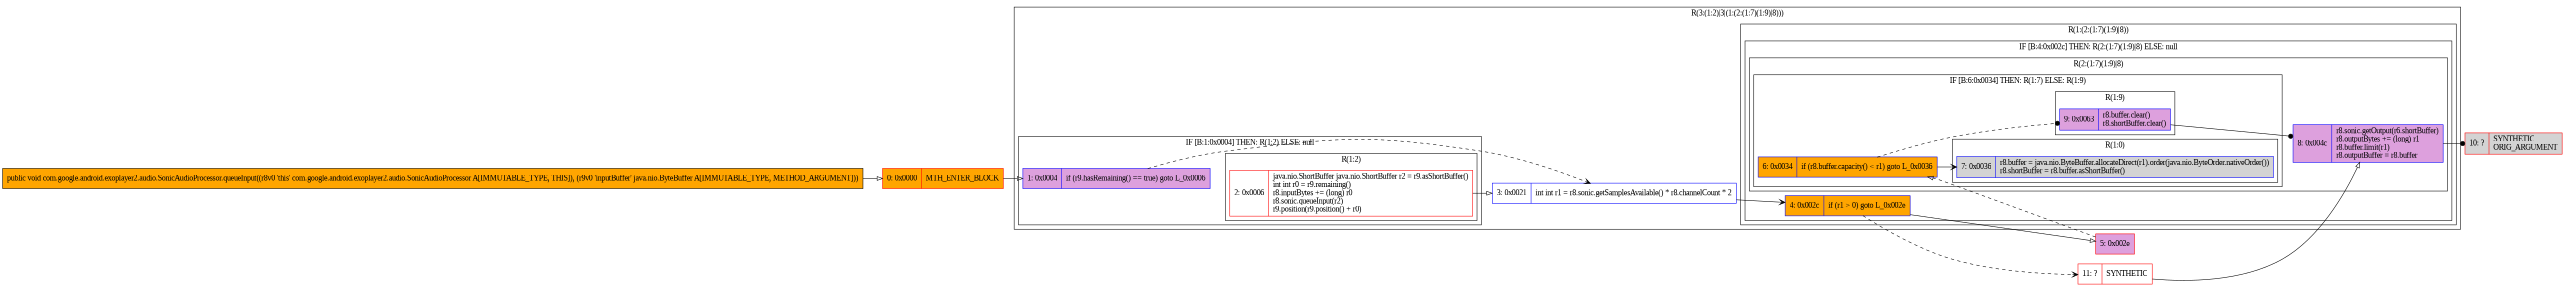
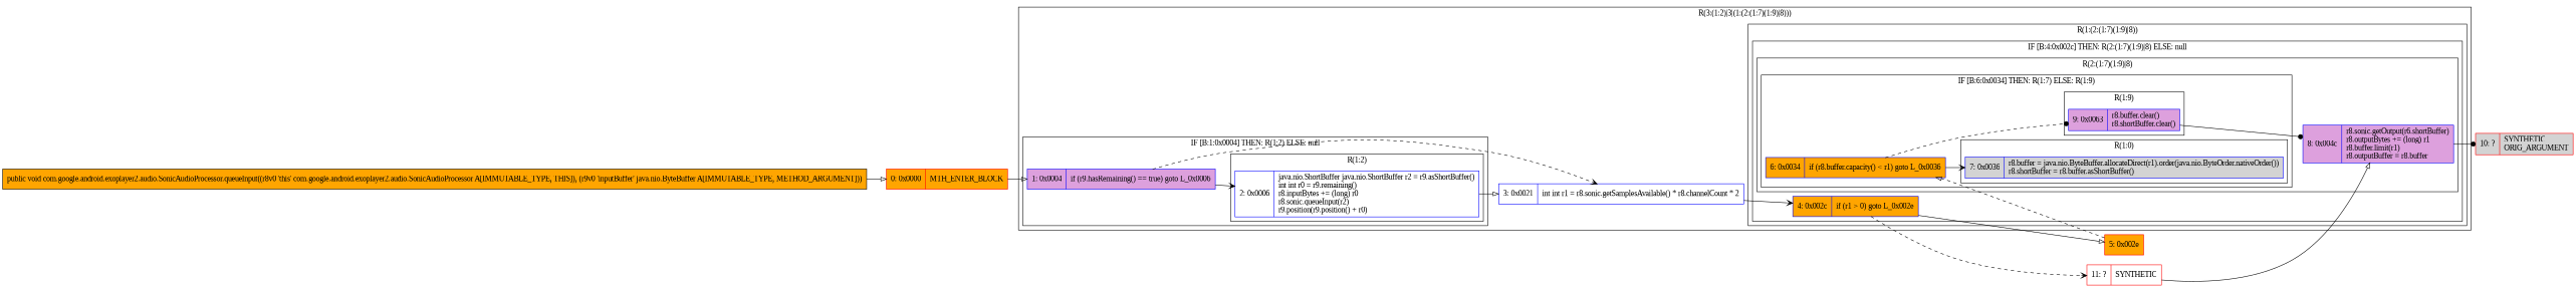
  digraph {
    fontname="Liberation Serif"
    rankdir=LR
    node [color=blue fillcolor=plum fontname="Liberation Serif" shape=record style=filled]
    edge [arrowhead=onormal fontname="Liberation Serif"]
-   n1 [color=red fillcolor=white label="{2\:\ 0x0006|java.nio.ShortBuffer java.nio.ShortBuffer r2 = r9.asShortBuffer()\lint int r0 = r9.remaining()\lr8.inputBytes += (long) r0\lr8.sonic.queueInput(r2)\lr9.position(r9.position() + r0)\l}"]
+   n1 [fillcolor=white label="{2\:\ 0x0006|java.nio.ShortBuffer java.nio.ShortBuffer r2 = r9.asShortBuffer()\lint int r0 = r9.remaining()\lr8.inputBytes += (long) r0\lr8.sonic.queueInput(r2)\lr9.position(r9.position() + r0)\l}"]
    n2 [label="{1\:\ 0x0004|if (r9.hasRemaining() == true) goto L_0x0006\l}"]
    n3 [fillcolor=lightgrey label="{7\:\ 0x0036|r8.buffer = java.nio.ByteBuffer.allocateDirect(r1).order(java.nio.ByteOrder.nativeOrder())\lr8.shortBuffer = r8.buffer.asShortBuffer()\l}"]
    n4 [label="{9\:\ 0x0063|r8.buffer.clear()\lr8.shortBuffer.clear()\l}"]
    n5 [fillcolor=orange label="{6\:\ 0x0034|if (r8.buffer.capacity() \< r1) goto L_0x0036\l}"]
    n6 [label="{8\:\ 0x004c|r8.sonic.getOutput(r6.shortBuffer)\lr8.outputBytes += (long) r1\lr8.buffer.limit(r1)\lr8.outputBuffer = r8.buffer\l}"]
    n7 [fillcolor=orange label="{4\:\ 0x002c|if (r1 \> 0) goto L_0x002e\l}"]
    n8 [fillcolor=white label="{3\:\ 0x0021|int int r1 = r8.sonic.getSamplesAvailable() * r8.channelCount * 2\l}"]
    n9 [color=red fillcolor=lightgrey label="{10\:\ ?|SYNTHETIC\lORIG_ARGUMENT\l}"]
-   n10 [color=red label="{5\:\ 0x002e}"]
+   n10 [color=red fillcolor=orange label="{5\:\ 0x002e}"]
    n11 [color=red fillcolor=white label="{11\:\ ?|SYNTHETIC\l}"]
    n12 [color=red fillcolor=orange label="{0\:\ 0x0000|MTH_ENTER_BLOCK\l}"]
    n13 [fillcolor=orange label="{public void com.google.android.exoplayer2.audio.SonicAudioProcessor.queueInput((r8v0 'this' com.google.android.exoplayer2.audio.SonicAudioProcessor A[IMMUTABLE_TYPE, THIS]), (r9v0 'inputBuffer' java.nio.ByteBuffer A[IMMUTABLE_TYPE, METHOD_ARGUMENT])) }" color=""]
    subgraph cluster_1 {
      label="R(3:(1:2)|3|(1:(2:(1:7)(1:9)|8)))"
      n8
      subgraph cluster_2 {
        label="IF [B:1:0x0004] THEN: R(1:2) ELSE: null"
        n2
        subgraph cluster_3 {
          label="R(1:2)"
          n1
        }
      }
      subgraph cluster_4 {
        label="R(1:(2:(1:7)(1:9)|8))"
        subgraph cluster_5 {
          label="IF [B:4:0x002c] THEN: R(2:(1:7)(1:9)|8) ELSE: null"
          n7
          subgraph cluster_6 {
            label="R(2:(1:7)(1:9)|8)"
            n6
            subgraph cluster_7 {
              label="IF [B:6:0x0034] THEN: R(1:7) ELSE: R(1:9)"
              n5
              subgraph cluster_8 {
                label="R(1:0)"
                n3
              }
              subgraph cluster_9 {
                label="R(1:9)"
                n4
              }
            }
          }
        }
      }
    }
    n1 -> n8
+   n2 -> n1 [arrowhead=vee]
    n2 -> n8 [arrowhead=vee style=dashed]
    n4 -> n6 [arrowhead=dot]
    n5 -> n3 [arrowhead=vee]
    n5 -> n4 [arrowhead=dot style=dashed]
    n6 -> n9 [arrowhead=dot]
    n7 -> n10
    n7 -> n11 [arrowhead=vee style=dashed]
    n8 -> n7 [arrowhead=vee]
    n10 -> n5 [style=dashed]
    n11 -> n6
    n12 -> n2
    n13 -> n12
  }
